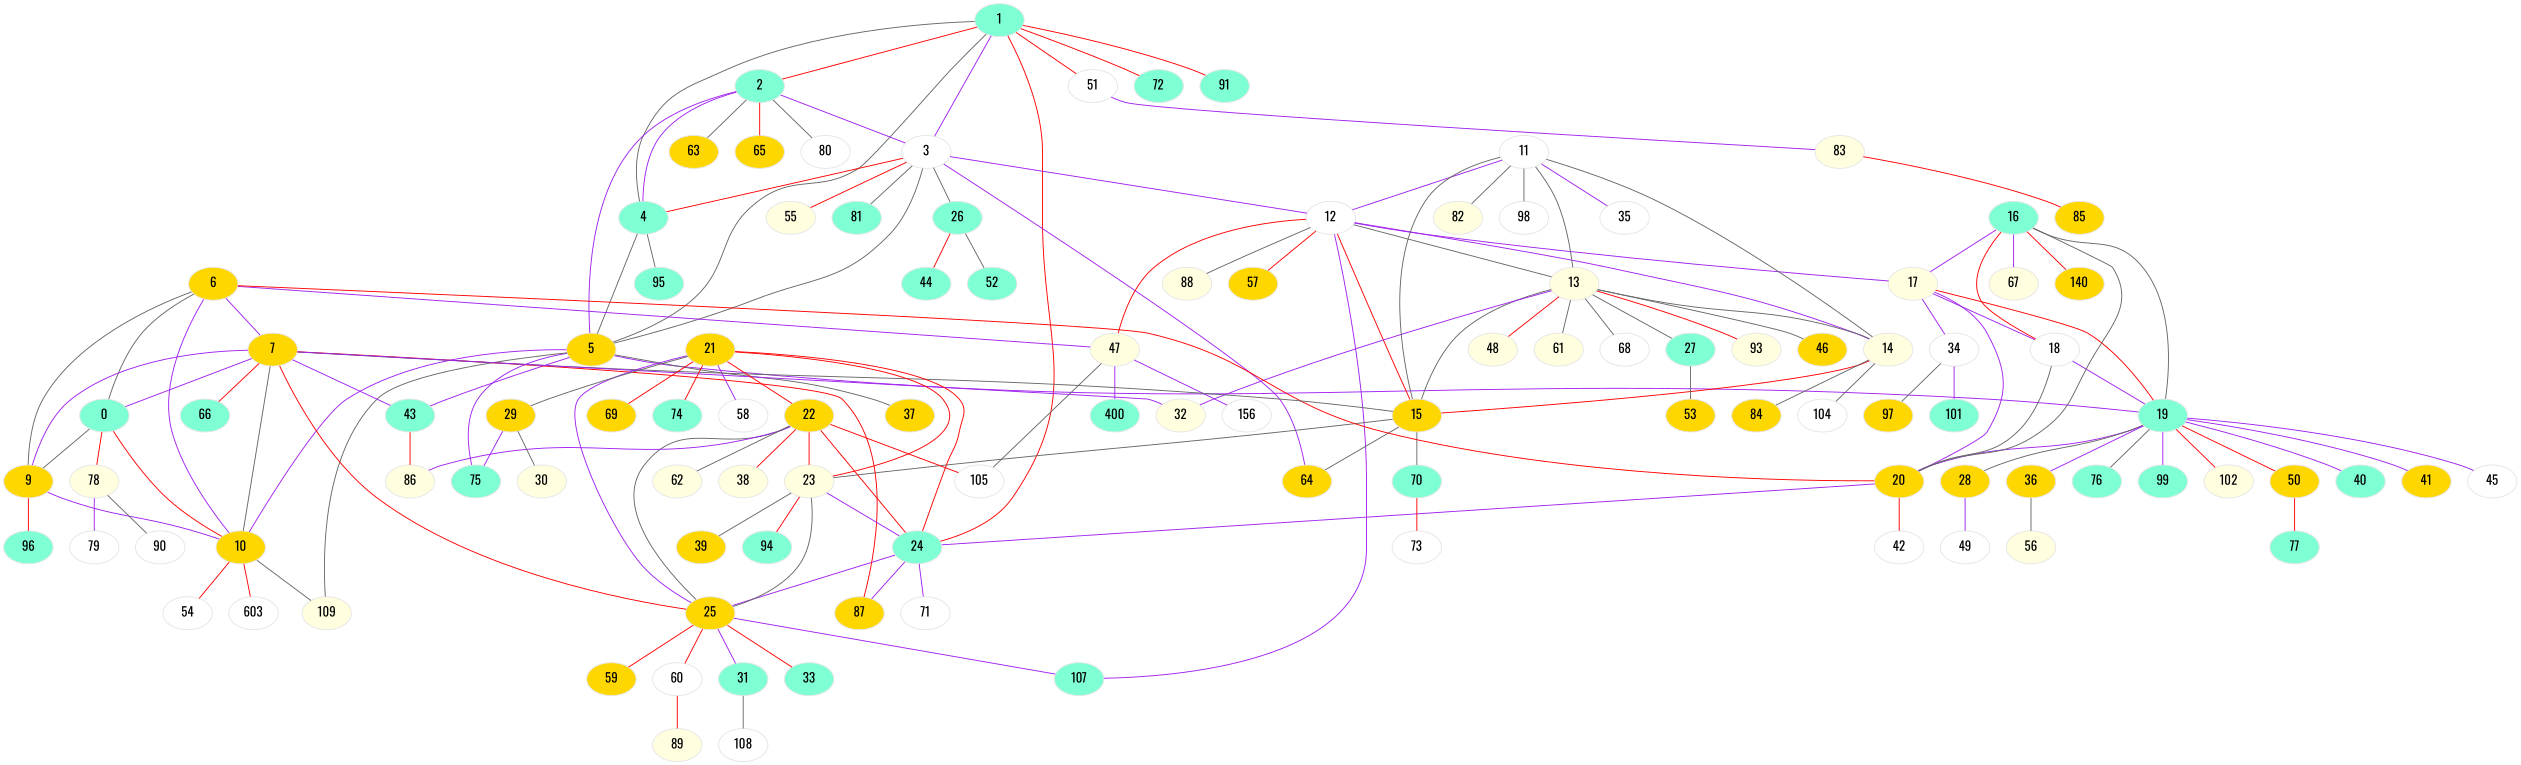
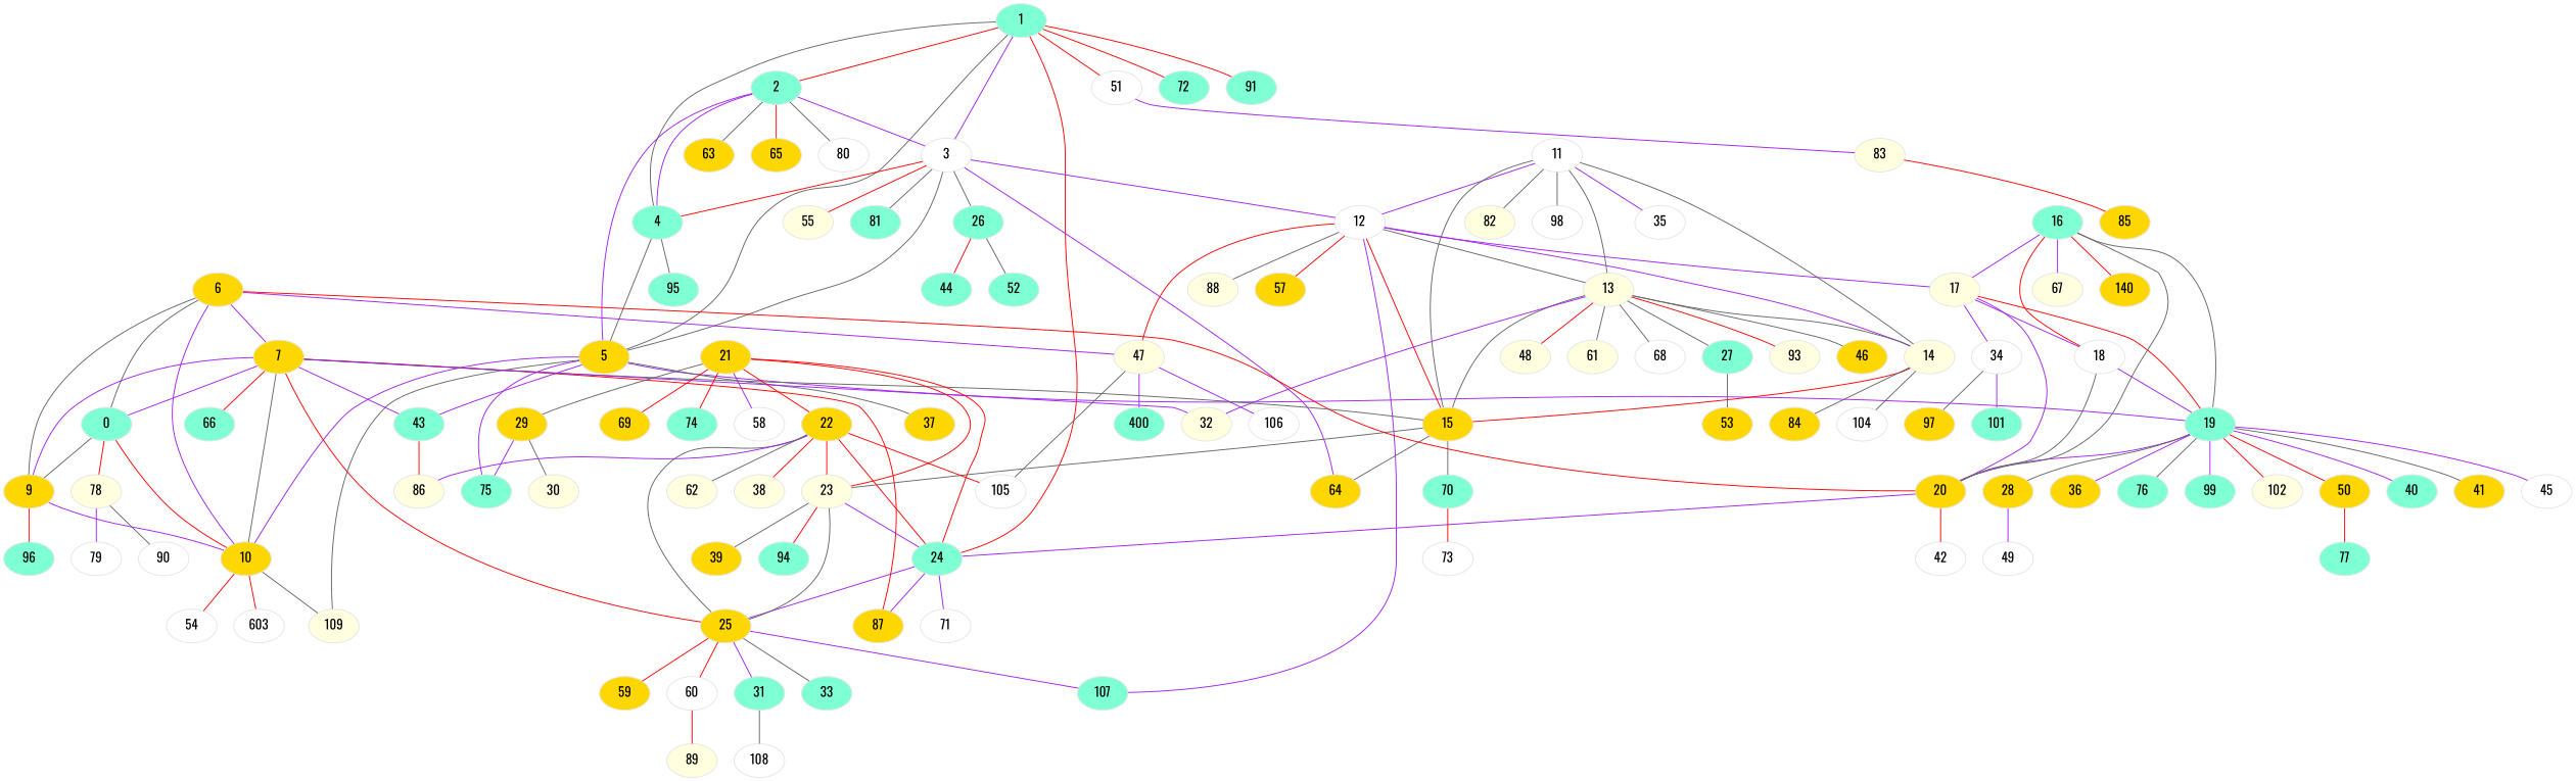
  graph {
    fontname=Oswald
    node [color=gray90 fillcolor=aquamarine fontname=Oswald style=filled]
    edge [color=gray40 fontname=Oswald]
    1
    2
    3 [fillcolor=white]
    4
    5 [fillcolor=gold]
    24
    51 [fillcolor=white]
    72
    91
    63 [fillcolor=gold]
    65 [fillcolor=gold]
    80 [fillcolor=white]
    12 [fillcolor=white]
    26
    55 [fillcolor=lightyellow]
    64 [fillcolor=gold]
    81
    95
    10 [fillcolor=gold]
    19
    37 [fillcolor=gold]
    43
    75
    109 [fillcolor=lightyellow]
    25 [fillcolor=gold]
    87 [fillcolor=gold]
    71 [fillcolor=white]
    83 [fillcolor=lightyellow]
    47 [fillcolor=lightyellow]
    15 [fillcolor=gold]
    13 [fillcolor=lightyellow]
    14 [fillcolor=lightyellow]
    17 [fillcolor=lightyellow]
    57 [fillcolor=gold]
    88 [fillcolor=lightyellow]
    107
    44
    52
    54 [fillcolor=white]
    n40 [fillcolor=white label=603]
    20 [fillcolor=gold]
    28 [fillcolor=gold]
    36 [fillcolor=gold]
    40
    41 [fillcolor=gold]
    45 [fillcolor=white]
    50 [fillcolor=gold]
    76
    99
    102 [fillcolor=lightyellow]
    86 [fillcolor=lightyellow]
    6 [fillcolor=gold]
    7 [fillcolor=gold]
    n54 [label=0]
    9 [fillcolor=gold]
    32 [fillcolor=lightyellow]
    66
    78 [fillcolor=lightyellow]
    96
    42 [fillcolor=white]
    105 [fillcolor=white]
    n62 [label=400]
-   106 [fillcolor=white label=156]
+   106 [fillcolor=white]
    23 [fillcolor=lightyellow]
    70
    31
    33
    59 [fillcolor=gold]
    60 [fillcolor=white]
    79 [fillcolor=white]
    90 [fillcolor=white]
    11 [fillcolor=white]
    35 [fillcolor=white]
    82 [fillcolor=lightyellow]
    98 [fillcolor=white]
    27
    46 [fillcolor=gold]
    48 [fillcolor=lightyellow]
    61 [fillcolor=lightyellow]
    68 [fillcolor=white]
    93 [fillcolor=lightyellow]
    84 [fillcolor=gold]
    104 [fillcolor=white]
    18 [fillcolor=white]
    34 [fillcolor=white]
    53 [fillcolor=gold]
    39 [fillcolor=gold]
    94
    73 [fillcolor=white]
    16
    67 [fillcolor=lightyellow]
    n92 [fillcolor=gold label=140]
    97 [fillcolor=gold]
    101
    49 [fillcolor=white]
-   56 [fillcolor=lightyellow]
    77
    21 [fillcolor=gold]
    22 [fillcolor=gold]
    29 [fillcolor=gold]
    58 [fillcolor=white]
    69 [fillcolor=gold]
    74
    38 [fillcolor=lightyellow]
    62 [fillcolor=lightyellow]
    30 [fillcolor=lightyellow]
    108 [fillcolor=white]
    89 [fillcolor=lightyellow]
    85 [fillcolor=gold]
    1 -- 2 [color=red]
    1 -- 3 [color=purple]
    1 -- 4
    1 -- 5
    1 -- 24 [color=red]
    1 -- 51 [color=red]
    1 -- 72 [color=red]
    1 -- 91 [color=red]
    2 -- 3 [color=purple]
    2 -- 4 [color=purple]
    2 -- 5 [color=purple]
    2 -- 63
    2 -- 65 [color=red]
    2 -- 80
    3 -- 4 [color=red]
    3 -- 5
    3 -- 12 [color=purple]
    3 -- 26
    3 -- 55 [color=red]
    3 -- 64 [color=purple]
    3 -- 81
    4 -- 5
    4 -- 95
    5 -- 10 [color=purple]
    5 -- 19 [color=purple]
    5 -- 37
    5 -- 43 [color=purple]
    5 -- 75 [color=purple]
    5 -- 109
    24 -- 25 [color=purple]
    24 -- 87 [color=purple]
    24 -- 71 [color=purple]
    51 -- 83 [color=purple]
    12 -- 47 [color=red]
    12 -- 15 [color=red]
    12 -- 13
    12 -- 14 [color=purple]
    12 -- 17 [color=purple]
    12 -- 57 [color=red]
    12 -- 88
    12 -- 107 [color=purple]
    26 -- 44 [color=red]
    26 -- 52
    10 -- 109
    10 -- 54 [color=red]
    10 -- n40 [color=red]
    19 -- 20 [color=purple]
    19 -- 28
    19 -- 36 [color=purple]
    19 -- 40 [color=purple]
-   19 -- 41 [color=purple]
+   19 -- 41
    19 -- 45 [color=purple]
    19 -- 50 [color=red]
    19 -- 76
    19 -- 99 [color=purple]
    19 -- 102 [color=red]
    43 -- 86 [color=red]
    25 -- 107 [color=purple]
    25 -- 31 [color=purple]
-   25 -- 33 [color=red]
+   25 -- 33
    25 -- 59 [color=red]
    25 -- 60 [color=red]
    83 -- 85 [color=red]
    47 -- 105
    47 -- n62 [color=purple]
    47 -- 106 [color=purple]
    15 -- 64
    15 -- 23
    15 -- 70
    13 -- 15
    13 -- 14
    13 -- 32 [color=purple]
    13 -- 27
    13 -- 46
    13 -- 48 [color=red]
    13 -- 61
    13 -- 68
    13 -- 93 [color=red]
    14 -- 15 [color=red]
    14 -- 84
    14 -- 104
    17 -- 19 [color=red]
    17 -- 20 [color=purple]
    17 -- 18 [color=purple]
    17 -- 34 [color=purple]
    20 -- 24 [color=purple]
    20 -- 42 [color=red]
    28 -- 49 [color=purple]
-   36 -- 56
    50 -- 77 [color=red]
    6 -- 10 [color=purple]
    6 -- 47 [color=purple]
    6 -- 20 [color=red]
    6 -- 7 [color=purple]
    6 -- n54
    6 -- 9
    7 -- 10
    7 -- 43 [color=purple]
    7 -- 25 [color=red]
    7 -- 87 [color=red]
    7 -- 15
    7 -- n54 [color=purple]
    7 -- 9 [color=purple]
    7 -- 32 [color=purple]
    7 -- 66 [color=red]
    n54 -- 10 [color=red]
    n54 -- 9
    n54 -- 78 [color=red]
    9 -- 10 [color=purple]
    9 -- 96 [color=red]
    78 -- 79 [color=purple]
    78 -- 90
    23 -- 24 [color=purple]
    23 -- 25
    23 -- 39
    23 -- 94 [color=red]
    70 -- 73 [color=red]
    31 -- 108
    60 -- 89 [color=red]
    11 -- 12 [color=purple]
    11 -- 15
    11 -- 13
    11 -- 14
    11 -- 35 [color=purple]
    11 -- 82
    11 -- 98
    27 -- 53
    18 -- 19 [color=purple]
    18 -- 20
    34 -- 97
    34 -- 101 [color=purple]
    16 -- 19
    16 -- 17 [color=purple]
    16 -- 20
    16 -- 18 [color=red]
    16 -- 67 [color=purple]
    16 -- n92 [color=red]
    21 -- 24 [color=red]
-   21 -- 25 [color=purple]
    21 -- 23 [color=red]
    21 -- 22 [color=red]
    21 -- 29
    21 -- 58 [color=purple]
    21 -- 69 [color=red]
    21 -- 74 [color=red]
    22 -- 24 [color=red]
    22 -- 25
    22 -- 86 [color=purple]
    22 -- 105 [color=red]
    22 -- 23 [color=red]
    22 -- 38 [color=red]
    22 -- 62
    29 -- 75 [color=purple]
    29 -- 30
  }
